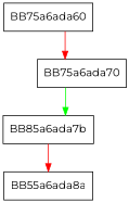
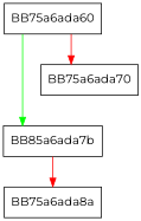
  digraph {
    fontname=Montserrat
    splines=ortho
    node [fontname=Montserrat shape=box]
    edge [color=red fontname=Montserrat]
    n1 [label=BB85a6ada7b]
    BB75a6ada60
    BB75a6ada70
-   BB75a6ada8a [label=BB55a6ada8a]
+   BB75a6ada8a
    n1 -> BB75a6ada8a
-   BB75a6ada70 -> n1 [color=green]
+   BB75a6ada60 -> n1 [color=green]
    BB75a6ada60 -> BB75a6ada70
  }
